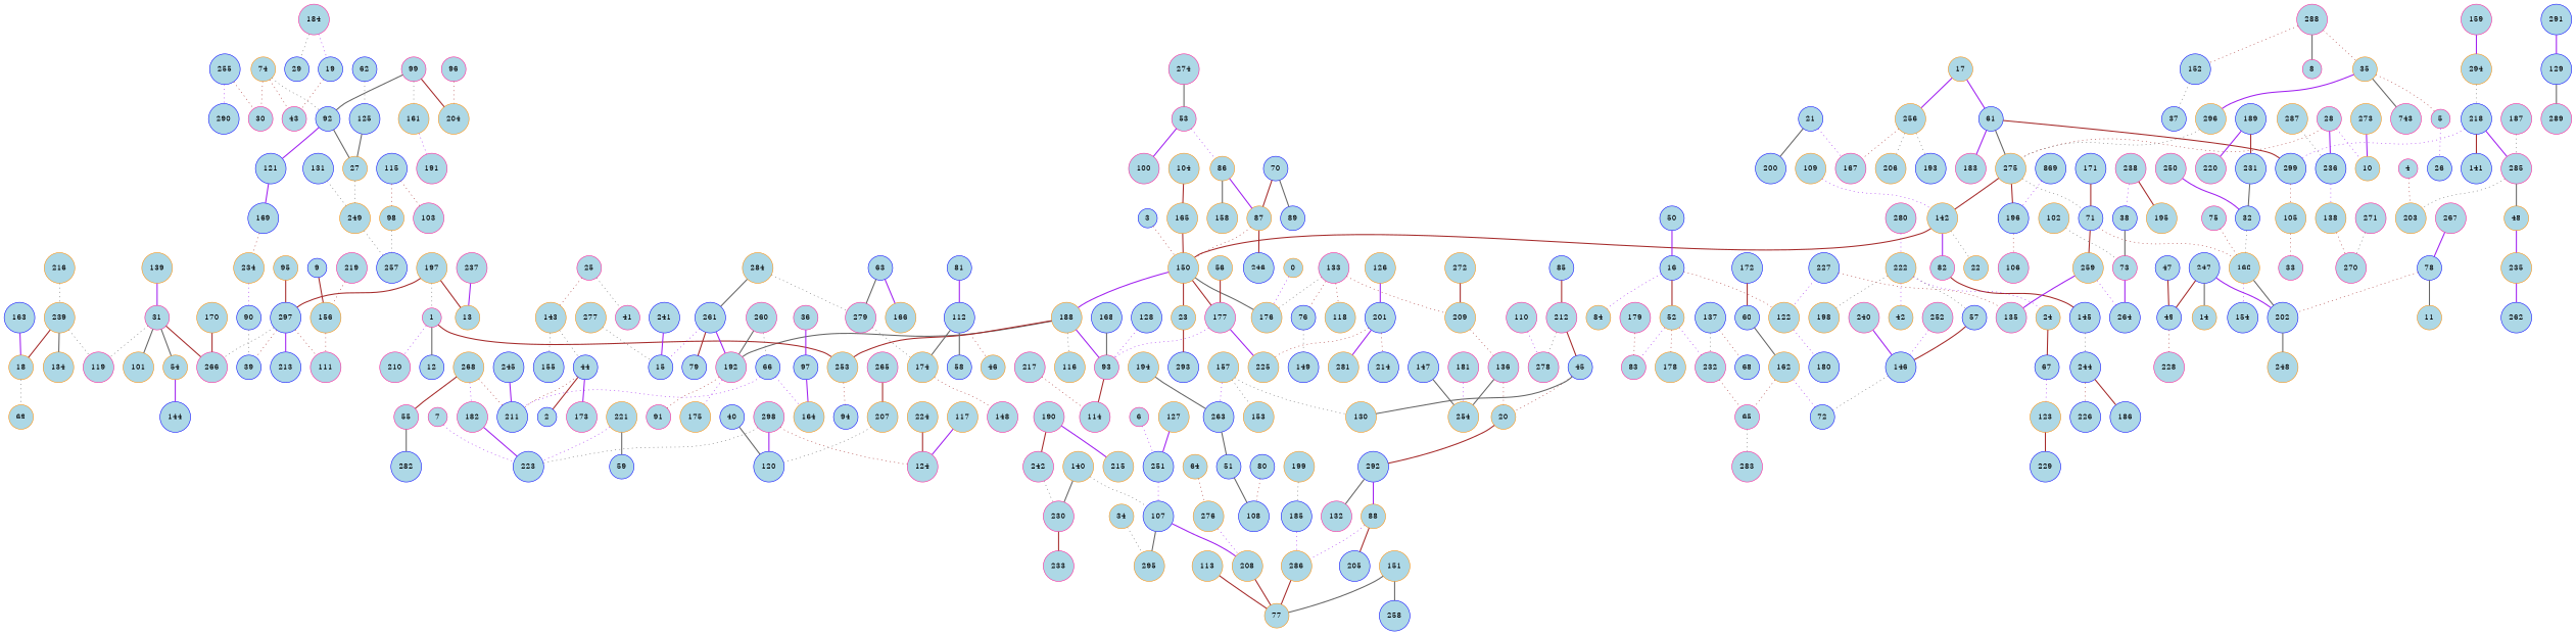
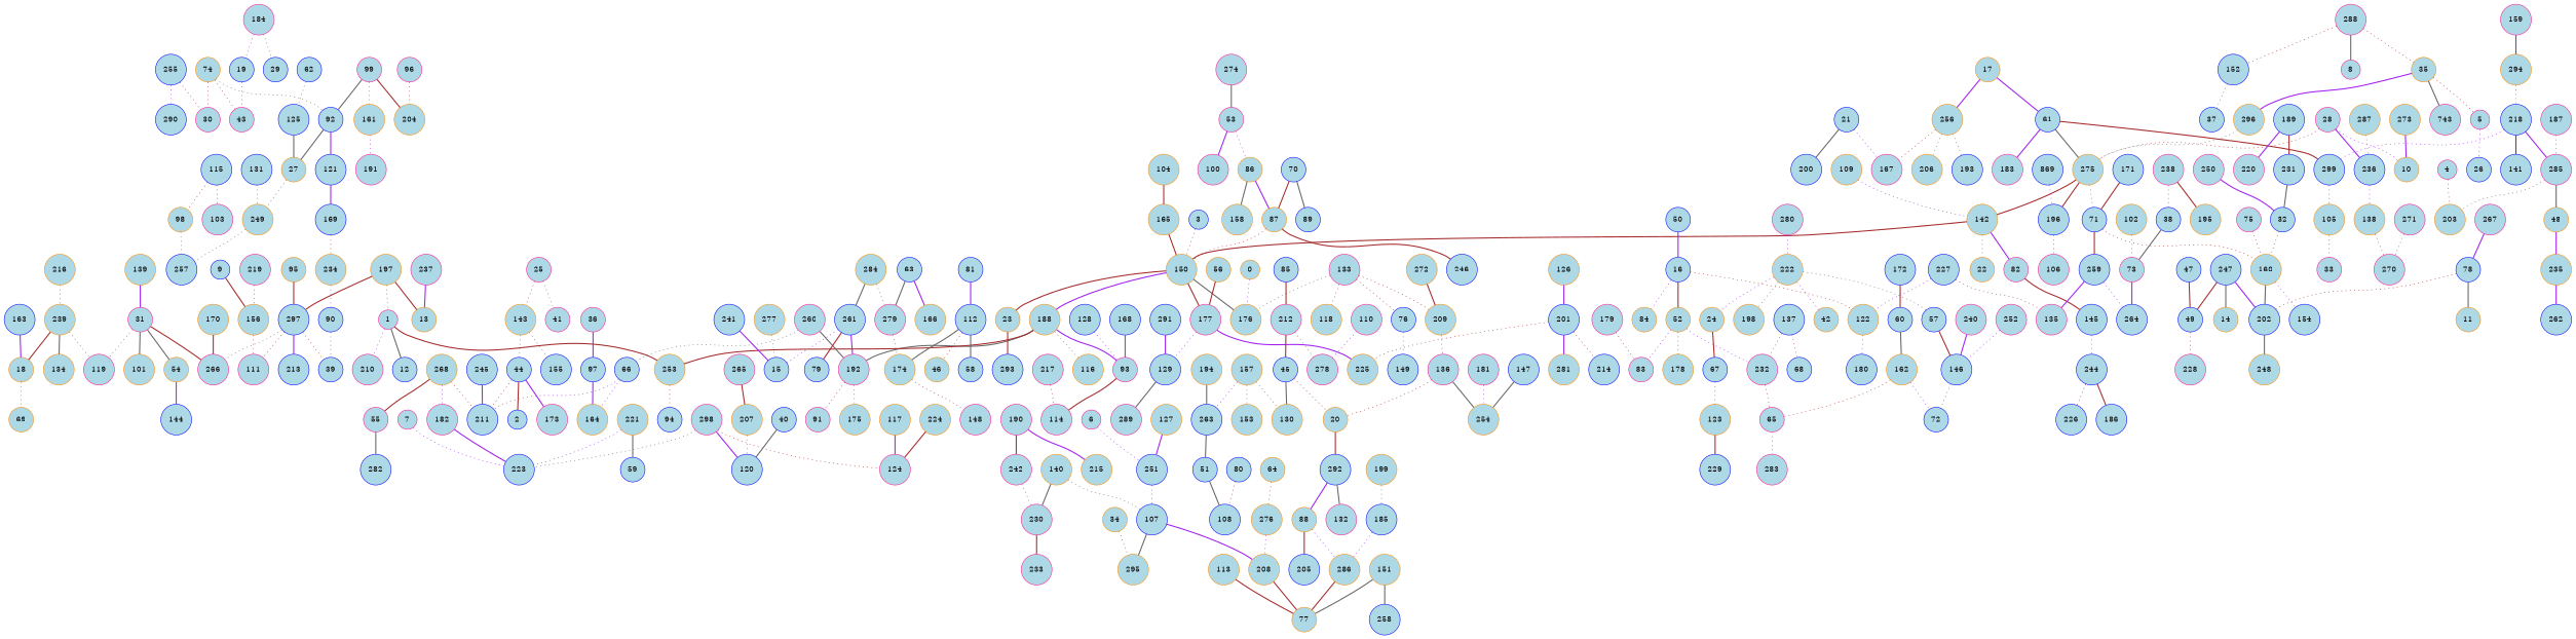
  graph {
    node [color=blue fillcolor=lightblue shape=circle style=filled]
    edge [color=brown style=dotted]
    31 [color=deeppink]
    119 [color=deeppink]
    266 [color=deeppink]
    54 [color=darkorange]
    101 [color=darkorange]
    144
    138 [color=darkorange]
    236
    270 [color=deeppink]
    61
    299
    275 [color=darkorange]
    183 [color=deeppink]
    105 [color=darkorange]
    196
    142 [color=darkorange]
    71
    33 [color=deeppink]
    122 [color=darkorange]
    16
    52 [color=darkorange]
    84 [color=darkorange]
    180
    232 [color=deeppink]
    178 [color=darkorange]
    83 [color=deeppink]
    140 [color=darkorange]
    107
    230 [color=deeppink]
    208 [color=darkorange]
    295 [color=darkorange]
    233 [color=deeppink]
    77 [color=darkorange]
    106 [color=deeppink]
    188 [color=darkorange]
    192 [color=deeppink]
    253 [color=darkorange]
    93 [color=deeppink]
    116 [color=darkorange]
    91 [color=deeppink]
    175 [color=darkorange]
    94
    114 [color=deeppink]
    82 [color=deeppink]
    145
    244
    226
    186
    136 [color=deeppink]
    20 [color=darkorange]
    254 [color=darkorange]
    292
    88 [color=darkorange]
    132 [color=deeppink]
    298 [color=deeppink]
    124 [color=deeppink]
    223
    120
    247
    49
    202
    14 [color=darkorange]
    228 [color=deeppink]
    248 [color=darkorange]
    285 [color=deeppink]
    48 [color=darkorange]
    203 [color=darkorange]
    235 [color=darkorange]
    262
    286 [color=darkorange]
    150 [color=darkorange]
    22 [color=darkorange]
    23 [color=darkorange]
    176 [color=darkorange]
    177 [color=deeppink]
    28 [color=deeppink]
    10 [color=darkorange]
-   259 [color=darkorange]
+   259
    160 [color=darkorange]
    294 [color=darkorange]
    218
    141
    62
    125
    27 [color=darkorange]
    249 [color=darkorange]
    96 [color=deeppink]
    204 [color=darkorange]
    209 [color=darkorange]
    256 [color=darkorange]
    206 [color=darkorange]
    167 [color=deeppink]
    193
    135 [color=deeppink]
    264
    154
    50
    45
    130 [color=darkorange]
    17 [color=darkorange]
    242 [color=deeppink]
    205
    197 [color=darkorange]
    1 [color=deeppink]
    13 [color=darkorange]
    297
    210 [color=deeppink]
    12
    39
    111 [color=deeppink]
    213
    239 [color=darkorange]
    18 [color=darkorange]
    134 [color=darkorange]
    69 [color=darkorange]
    65 [color=deeppink]
    283 [color=deeppink]
    185
    103 [color=deeppink]
    115
    98 [color=darkorange]
    257
    87 [color=darkorange]
    246
    260 [color=deeppink]
    66
    164 [color=darkorange]
    211
    151 [color=darkorange]
    258
    30 [color=deeppink]
    255
    290
    189
    231
    220 [color=deeppink]
    32
    291
    129
    289 [color=deeppink]
    284 [color=darkorange]
    279 [color=deeppink]
    261
    174 [color=darkorange]
    15
    79
    148 [color=deeppink]
    274 [color=deeppink]
    53 [color=deeppink]
    86 [color=darkorange]
    100 [color=deeppink]
    158 [color=darkorange]
    126 [color=darkorange]
    201
    281 [color=darkorange]
    214
    225 [color=darkorange]
    273 [color=darkorange]
    21
    200
    263
    51
    108
    184 [color=deeppink]
    19
    29
    43 [color=deeppink]
    25 [color=deeppink]
    41 [color=deeppink]
    143 [color=darkorange]
    44
    155
    216 [color=darkorange]
    113 [color=darkorange]
    63
    166 [color=darkorange]
    293
    123 [color=darkorange]
    67
    229
    159 [color=deeppink]
    272 [color=darkorange]
    76
    149
    156 [color=darkorange]
    121
    169
    234 [color=darkorange]
    90
    296 [color=darkorange]
    133 [color=deeppink]
    118 [color=darkorange]
    157 [color=darkorange]
    153 [color=darkorange]
    238 [color=deeppink]
    38
    195 [color=darkorange]
    73 [color=deeppink]
    74 [color=darkorange]
    92
    162 [color=darkorange]
    72
    137
    68
    102 [color=darkorange]
    60
    222 [color=darkorange]
    42 [color=darkorange]
    24 [color=darkorange]
    57
    198 [color=darkorange]
    146
    227
    56 [color=darkorange]
    35 [color=darkorange]
    n216 [color=deeppink label=743]
    5 [color=deeppink]
    26
    47
    277 [color=darkorange]
    268 [color=darkorange]
    55 [color=deeppink]
    182 [color=deeppink]
    282
    212 [color=deeppink]
    278 [color=deeppink]
    265 [color=deeppink]
    207 [color=darkorange]
    251
    104 [color=darkorange]
    165 [color=darkorange]
    97
    70
    89
    240 [color=deeppink]
    99 [color=deeppink]
    161 [color=darkorange]
    191 [color=deeppink]
    276 [color=darkorange]
    112
    58
    46 [color=darkorange]
    34 [color=darkorange]
    280 [color=deeppink]
    40
    36 [color=deeppink]
    163
    173 [color=deeppink]
    2
    7 [color=deeppink]
    187 [color=deeppink]
    168
    75 [color=deeppink]
    219 [color=deeppink]
    110 [color=deeppink]
    288 [color=deeppink]
    8 [color=deeppink]
    152
    37
    80
    9
    181 [color=deeppink]
    n263 [label=869]
    172
    170 [color=darkorange]
    194 [color=darkorange]
    78
    11 [color=darkorange]
    237 [color=deeppink]
    3
    221 [color=darkorange]
    59
    287 [color=darkorange]
    127 [color=darkorange]
    85
    241
    131
    6 [color=deeppink]
    128
    267 [color=deeppink]
    109 [color=darkorange]
    117 [color=darkorange]
    81
    217 [color=deeppink]
    271 [color=deeppink]
    171
    250 [color=deeppink]
    190 [color=deeppink]
    215 [color=darkorange]
    64 [color=darkorange]
    139 [color=darkorange]
    245
    252 [color=deeppink]
    224 [color=darkorange]
    0 [color=darkorange]
    4 [color=deeppink]
    179 [color=deeppink]
    147
    199 [color=darkorange]
    95 [color=darkorange]
    31 -- 119 [color=gray40]
    31 -- 266 [style=bold]
    31 -- 54 [color=gray40 style=bold]
    31 -- 101 [color=gray40 style=bold]
    54 -- 144 [color=purple style=bold]
    138 -- 270
    236 -- 138 [color=purple]
    61 -- 299 [style=bold]
    61 -- 275 [color=gray40 style=bold]
    61 -- 183 [color=purple style=bold]
    299 -- 105
    275 -- 196 [style=bold]
    275 -- 142 [style=bold]
    275 -- 71 [color=gray40]
    105 -- 33
    196 -- 106
    142 -- 82 [color=purple style=bold]
    142 -- 150 [style=bold]
    142 -- 22 [color=gray40]
    71 -- 259 [style=bold]
    71 -- 160
    122 -- 180 [color=purple]
    16 -- 122
    16 -- 52 [style=bold]
    16 -- 84 [color=purple]
    52 -- 232 [color=purple]
    52 -- 178
    52 -- 83 [color=purple]
    232 -- 65
    140 -- 107 [color=gray40]
    140 -- 230 [color=gray40 style=bold]
    107 -- 208 [color=purple style=bold]
    107 -- 295 [color=gray40 style=bold]
    230 -- 233 [style=bold]
    208 -- 77 [style=bold]
    188 -- 192 [color=gray40 style=bold]
    188 -- 253 [style=bold]
    188 -- 93 [color=purple style=bold]
    188 -- 116 [color=gray40]
    192 -- 91
    192 -- 175 [color=purple]
    253 -- 94
    93 -- 114 [style=bold]
    82 -- 145 [style=bold]
    145 -- 244 [color=gray40]
    244 -- 226
    244 -- 186 [style=bold]
    136 -- 20
    136 -- 254 [color=gray40 style=bold]
    20 -- 292 [style=bold]
    292 -- 88 [color=purple style=bold]
    292 -- 132 [color=gray40 style=bold]
    88 -- 286 [color=purple]
    88 -- 205 [style=bold]
    298 -- 124
    298 -- 223 [color=gray40]
    298 -- 120 [color=purple style=bold]
    247 -- 49 [style=bold]
    247 -- 202 [color=purple style=bold]
    247 -- 14 [color=gray40 style=bold]
    49 -- 228
    202 -- 248 [color=gray40 style=bold]
    285 -- 48 [color=gray40 style=bold]
    285 -- 203 [color=gray40]
    48 -- 235 [color=purple style=bold]
    235 -- 262 [color=purple style=bold]
    286 -- 77 [style=bold]
    150 -- 188 [color=purple style=bold]
    150 -- 23 [style=bold]
    150 -- 176 [color=gray40 style=bold]
    150 -- 177 [style=bold]
    23 -- 293 [style=bold]
-   177 -- 93 [color=purple]
+   177 -- 129 [color=purple]
    177 -- 225 [color=purple style=bold]
    28 -- 236 [color=purple style=bold]
    28 -- 275
    28 -- 10 [color=purple]
    259 -- 135 [color=purple style=bold]
    259 -- 264 [color=purple]
    160 -- 202 [color=gray40 style=bold]
    160 -- 154 [color=purple]
    294 -- 218 [color=gray40]
    218 -- 299 [color=purple]
    218 -- 285 [color=purple style=bold]
    218 -- 141 [style=bold]
    62 -- 125 [color=gray40]
    125 -- 27 [color=gray40 style=bold]
    27 -- 249 [color=gray40]
    249 -- 257 [color=gray40]
    96 -- 204
    209 -- 136
    256 -- 206 [color=gray40]
    256 -- 167
    256 -- 193 [color=gray40]
    50 -- 16 [color=purple style=bold]
    45 -- 20
    45 -- 130 [color=gray40 style=bold]
    17 -- 61 [color=purple style=bold]
    17 -- 256 [color=purple style=bold]
    242 -- 230 [color=gray40]
    197 -- 1 [color=gray40]
    197 -- 13 [style=bold]
    197 -- 297 [style=bold]
    1 -- 253 [style=bold]
    1 -- 210 [color=purple]
    1 -- 12 [color=gray40 style=bold]
    297 -- 266 [color=gray40]
    297 -- 39
    297 -- 111
    297 -- 213 [color=purple style=bold]
    239 -- 119 [color=gray40]
    239 -- 18 [style=bold]
    239 -- 134 [color=gray40 style=bold]
    18 -- 69 [color=gray40]
    65 -- 283 [color=gray40]
    185 -- 286 [color=purple]
    115 -- 103
    115 -- 98
    98 -- 257 [color=gray40]
    87 -- 150
    87 -- 246 [style=bold]
    260 -- 192 [color=gray40 style=bold]
    260 -- 66 [color=gray40]
    66 -- 164 [color=purple]
    66 -- 211 [color=purple]
    151 -- 77 [color=gray40 style=bold]
    151 -- 258 [color=gray40 style=bold]
    255 -- 30
    255 -- 290 [color=purple]
    189 -- 231 [style=bold]
    189 -- 220 [color=purple style=bold]
    231 -- 32 [color=gray40 style=bold]
    32 -- 160 [color=gray40]
    291 -- 129 [color=purple style=bold]
    129 -- 289 [color=gray40 style=bold]
    284 -- 279 [color=gray40]
    284 -- 261 [color=gray40 style=bold]
    279 -- 174 [color=gray40]
    261 -- 192 [color=purple style=bold]
    261 -- 15 [color=purple]
    261 -- 79 [style=bold]
    174 -- 148
    274 -- 53 [color=gray40 style=bold]
    53 -- 86 [color=purple]
    53 -- 100 [color=purple style=bold]
    86 -- 87 [color=purple style=bold]
    86 -- 158 [color=gray40 style=bold]
    126 -- 201 [color=purple style=bold]
    201 -- 281 [color=purple style=bold]
    201 -- 214
    201 -- 225
    273 -- 10 [color=purple style=bold]
    21 -- 167 [color=purple]
    21 -- 200 [color=gray40 style=bold]
    263 -- 51 [color=gray40 style=bold]
    51 -- 108 [color=gray40 style=bold]
    184 -- 19 [color=purple]
    184 -- 29 [color=gray40]
    19 -- 43
    25 -- 41 [color=gray40]
    25 -- 143
    143 -- 44 [color=gray40]
    143 -- 155 [color=gray40]
    44 -- 211
    44 -- 173 [color=purple style=bold]
    44 -- 2 [style=bold]
    216 -- 239 [color=gray40]
    113 -- 77 [style=bold]
    63 -- 279 [color=gray40 style=bold]
    63 -- 166 [color=purple style=bold]
    123 -- 229 [style=bold]
    67 -- 123 [color=purple]
    159 -- 294 [color=purple style=bold]
    272 -- 209 [style=bold]
    76 -- 149 [color=gray40]
    156 -- 111
    121 -- 169 [color=purple style=bold]
    169 -- 234
    234 -- 90 [color=purple]
    90 -- 39 [color=gray40]
    296 -- 275 [color=gray40]
    133 -- 176 [color=gray40]
    133 -- 209
    133 -- 76
    133 -- 118
    157 -- 130 [color=gray40]
    157 -- 263 [color=purple]
    157 -- 153 [color=gray40]
    238 -- 38 [color=purple]
    238 -- 195 [style=bold]
    38 -- 73 [color=gray40 style=bold]
    73 -- 264 [color=purple style=bold]
    74 -- 30
    74 -- 43
    74 -- 92 [color=gray40]
    92 -- 27 [color=gray40 style=bold]
    92 -- 121 [color=purple style=bold]
    162 -- 65
    162 -- 72 [color=purple]
    137 -- 232 [color=gray40]
    137 -- 68
    102 -- 73 [color=gray40]
    60 -- 162 [color=gray40 style=bold]
    222 -- 42 [color=purple]
    222 -- 24 [color=purple]
    222 -- 57 [color=gray40]
    222 -- 198 [color=gray40]
    24 -- 67 [style=bold]
    57 -- 146 [style=bold]
    146 -- 72 [color=gray40]
    227 -- 122 [color=purple]
    227 -- 135
    56 -- 177 [style=bold]
    35 -- 296 [color=purple style=bold]
    35 -- n216 [color=gray40 style=bold]
    35 -- 5
    5 -- 26 [color=purple]
    47 -- 49 [style=bold]
    277 -- 15 [color=gray40]
    268 -- 211
    268 -- 55 [style=bold]
    268 -- 182 [color=purple]
    55 -- 282 [color=gray40 style=bold]
    182 -- 223 [color=purple style=bold]
    212 -- 45 [style=bold]
    212 -- 278 [color=gray40]
    265 -- 207 [style=bold]
    207 -- 120 [color=gray40]
    251 -- 107 [color=purple]
    104 -- 165 [style=bold]
    165 -- 150 [style=bold]
    97 -- 164 [color=purple style=bold]
    70 -- 87 [style=bold]
    70 -- 89 [color=gray40 style=bold]
    240 -- 146 [color=purple style=bold]
    99 -- 204 [style=bold]
    99 -- 92 [color=gray40 style=bold]
    99 -- 161 [color=gray40]
    161 -- 191 [color=purple]
    276 -- 208 [color=purple]
    112 -- 174 [color=gray40 style=bold]
    112 -- 58 [color=gray40 style=bold]
    112 -- 46
    34 -- 295 [color=gray40]
    280 -- 222 [color=purple]
    40 -- 120 [color=gray40 style=bold]
    36 -- 97 [color=purple style=bold]
    163 -- 18 [color=purple style=bold]
    7 -- 223 [color=purple]
    187 -- 285 [color=gray40]
    168 -- 93 [color=gray40 style=bold]
    75 -- 160
    219 -- 156
    110 -- 278 [color=purple]
    288 -- 35
    288 -- 8 [color=gray40 style=bold]
    288 -- 152
    152 -- 37 [color=gray40]
    80 -- 108
    9 -- 156 [style=bold]
    181 -- 254 [color=purple]
    n263 -- 196 [color=purple]
    172 -- 60 [style=bold]
    170 -- 266 [style=bold]
    194 -- 263 [color=gray40 style=bold]
    78 -- 202
    78 -- 11 [color=gray40 style=bold]
    237 -- 13 [color=purple style=bold]
    3 -- 150
    221 -- 223 [color=purple]
    221 -- 59 [color=gray40 style=bold]
    287 -- 236 [color=gray40]
    127 -- 251 [color=purple style=bold]
    85 -- 212 [style=bold]
    241 -- 15 [color=purple style=bold]
    131 -- 249 [color=gray40]
    6 -- 251 [color=purple]
    128 -- 93 [color=purple]
    267 -- 78 [color=purple style=bold]
    109 -- 142 [color=purple]
    117 -- 124 [color=purple style=bold]
    81 -- 112 [color=purple style=bold]
    217 -- 114
    271 -- 270 [color=gray40]
    171 -- 71 [style=bold]
    250 -- 32 [color=purple style=bold]
    190 -- 242 [style=bold]
    190 -- 215 [color=purple style=bold]
    64 -- 276
    139 -- 31 [color=purple style=bold]
    245 -- 211 [color=purple style=bold]
    252 -- 146 [color=purple]
    224 -- 124 [style=bold]
    0 -- 176 [color=purple]
    4 -- 203
    179 -- 83
    147 -- 254 [color=gray40 style=bold]
    199 -- 185 [color=gray40]
    95 -- 297 [style=bold]
  }
